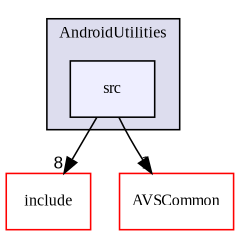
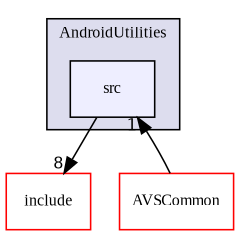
  digraph {
    compound=true
    fontname="Liberation Serif"
    node [fillcolor=white fontname="Liberation Serif" fontsize=10 shape=box style=filled color=red]
    edge [fontname="Liberation Serif" labeldistance=1.5 labelfontname=Helvetica labelfontsize=10]
    n1 [fillcolor="#eeeeff" label=src pencolor=black color=""]
    n2 [label=include]
    n3 [label=AVSCommon]
    subgraph cluster_1 {
      bgcolor="#ddddee"
      fontsize=10
      label=AndroidUtilities
      pencolor=black
      n1
    }
    n1 -> n2 [headlabel=8]
-   n1 -> n3 [headlabel=1]
+   n3 -> n1 [headlabel=1]
  }
